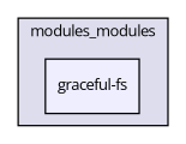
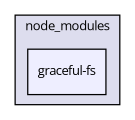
  digraph {
    compound=true
    fontname="Open Sans"
    n1 [fillcolor="#eeeeff" fontname="Open Sans" fontsize=10 label="graceful-fs" pencolor=black shape=box style=filled]
    subgraph cluster_1 {
      bgcolor="#ddddee"
      fontsize=10
-     label=modules_modules
+     label=node_modules
      pencolor=black
      n1
    }
  }
